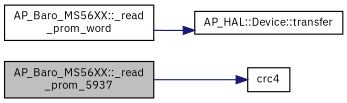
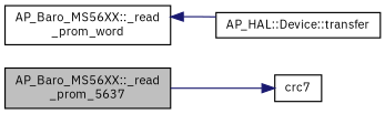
  digraph {
    fontname="IBM Plex Sans"
    rankdir=LR
    node [color=black fillcolor=white fontname="IBM Plex Sans" fontsize=10 shape=record style=filled]
    edge [color=midnightblue fontname="IBM Plex Sans" fontsize=10 labelfontname=Helvetica labelfontsize=10 style=solid]
-   n1 [fillcolor=grey75 fontcolor=black height=0.2 label="AP_Baro_MS56XX::_read\l_prom_5937" width=0.4]
-   n2 [height=0.2 label=crc4 width=0.4]
+   n1 [fillcolor=grey75 fontcolor=black height=0.2 label="AP_Baro_MS56XX::_read\l_prom_5637" width=0.4]
+   n2 [height=0.2 label=crc7 width=0.4]
    n3 [height=0.2 label="AP_Baro_MS56XX::_read\l_prom_word" width=0.4]
    n4 [height=0.2 label="AP_HAL::Device::transfer" width=0.4]
    n1 -> n2
-   n3 -> n4
+   n4 -> n3
  }
